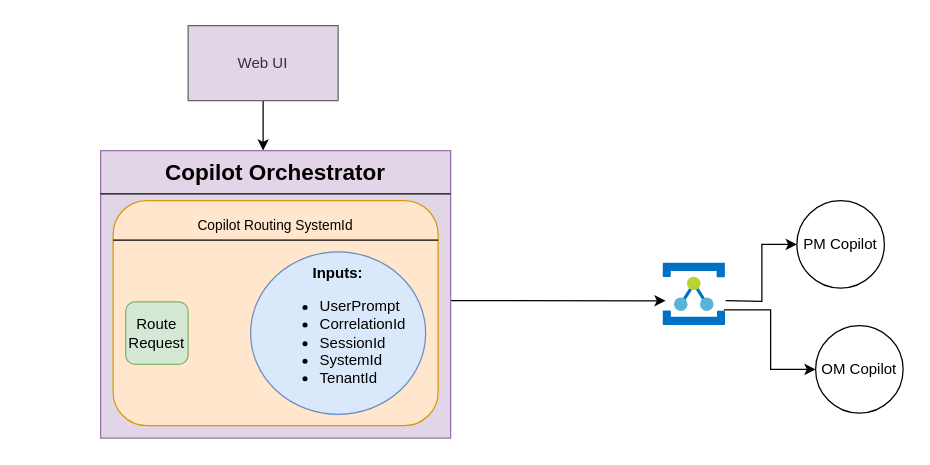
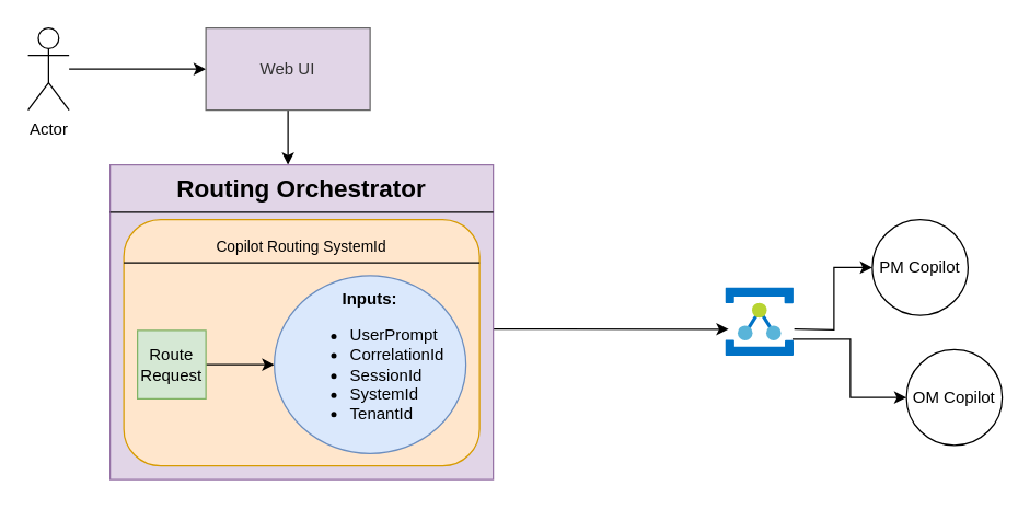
  <mxCell id="0" />
  <mxCell id="1" parent="0" />
+ <mxCell id="2" value="" style="edgeStyle=orthogonalEdgeStyle;rounded=0;orthogonalLoop=1;jettySize=auto;html=1;" edge="1" parent="1" source="3" target="5"><mxGeometry relative="1" as="geometry" /></mxCell>
+ <mxCell id="3" value="Actor" style="shape=umlActor;verticalLabelPosition=bottom;verticalAlign=top;html=1;outlineConnect=0;" vertex="1" parent="1"><mxGeometry x="20" y="20" width="30" height="60" as="geometry" /></mxCell>
  <mxCell id="4" value="" style="edgeStyle=orthogonalEdgeStyle;rounded=0;orthogonalLoop=1;jettySize=auto;html=1;" edge="1" parent="1" source="5" target="7"><mxGeometry relative="1" as="geometry"><Array as="points"><mxPoint x="210" y="90" /><mxPoint x="210" y="90" /></Array></mxGeometry></mxCell>
  <mxCell id="5" value="Web UI" style="rounded=0;whiteSpace=wrap;html=1;fillColor=#e1d5e7;fontColor=#333333;strokeColor=#666666;" vertex="1" parent="1"><mxGeometry x="150" y="20" width="120" height="60" as="geometry" /></mxCell>
  <mxCell id="6" style="edgeStyle=orthogonalEdgeStyle;rounded=0;orthogonalLoop=1;jettySize=auto;html=1;entryX=0.04;entryY=0.602;entryDx=0;entryDy=0;entryPerimeter=0;exitX=1;exitY=0.522;exitDx=0;exitDy=0;exitPerimeter=0;" edge="1" parent="1" source="7" target="16"><mxGeometry relative="1" as="geometry"><mxPoint x="500" y="235" as="targetPoint" /></mxGeometry></mxCell>
  <mxCell id="7" value="" style="rounded=0;whiteSpace=wrap;html=1;fillColor=#e1d5e7;strokeColor=#9673a6;" vertex="1" parent="1"><mxGeometry x="80" y="120" width="280" height="230" as="geometry" /></mxCell>
  <mxCell id="8" value="" style="endArrow=none;html=1;rounded=0;exitX=0;exitY=0.25;exitDx=0;exitDy=0;entryX=1;entryY=0.25;entryDx=0;entryDy=0;" edge="1" parent="1"><mxGeometry width="50" height="50" relative="1" as="geometry"><mxPoint x="80" y="154.5" as="sourcePoint" /><mxPoint x="360" y="154.5" as="targetPoint" /></mxGeometry></mxCell>
- <mxCell id="9" value="&lt;b&gt;&lt;font style=&quot;font-size: 18px;&quot;&gt;Copilot Orchestrator&lt;/font&gt;&lt;/b&gt;" style="text;html=1;align=center;verticalAlign=middle;whiteSpace=wrap;rounded=0;" vertex="1" parent="1"><mxGeometry x="80" y="123" width="280" height="30" as="geometry" /></mxCell>
+ <mxCell id="9" value="&lt;b&gt;&lt;font style=&quot;font-size: 18px;&quot;&gt;Routing Orchestrator&lt;/font&gt;&lt;/b&gt;" style="text;html=1;align=center;verticalAlign=middle;whiteSpace=wrap;rounded=0;" vertex="1" parent="1"><mxGeometry x="80" y="123" width="280" height="30" as="geometry" /></mxCell>
  <mxCell id="10" value="" style="rounded=1;whiteSpace=wrap;html=1;fillColor=#ffe6cc;strokeColor=#d79b00;" vertex="1" parent="1"><mxGeometry x="90" y="160" width="260" height="180" as="geometry" /></mxCell>
  <mxCell id="11" value="" style="endArrow=none;html=1;rounded=0;exitX=0;exitY=0.25;exitDx=0;exitDy=0;entryX=1;entryY=0.25;entryDx=0;entryDy=0;" edge="1" parent="1"><mxGeometry width="50" height="50" relative="1" as="geometry"><mxPoint x="90" y="191.5" as="sourcePoint" /><mxPoint x="350" y="191.5" as="targetPoint" /></mxGeometry></mxCell>
  <mxCell id="12" value="&lt;span&gt;&lt;font&gt;Copilot Routing SystemId&lt;/font&gt;&lt;/span&gt;" style="text;html=1;align=center;verticalAlign=middle;whiteSpace=wrap;rounded=0;fontStyle=0;fontSize=11;" vertex="1" parent="1"><mxGeometry x="80" y="170" width="280" height="20" as="geometry" /></mxCell>
- <mxCell id="14" value="Route Request" style="whiteSpace=wrap;html=1;aspect=fixed;fillColor=#d5e8d4;strokeColor=#82b366;rounded=1;" vertex="1" parent="1"><mxGeometry x="100" y="241" width="50" height="50" as="geometry" /></mxCell>
+ <mxCell id="13" value="" style="edgeStyle=orthogonalEdgeStyle;rounded=0;orthogonalLoop=1;jettySize=auto;html=1;exitX=1;exitY=0.5;exitDx=0;exitDy=0;" edge="1" parent="1" source="14" target="15"><mxGeometry relative="1" as="geometry" /></mxCell>
+ <mxCell id="14" value="Route Request" style="whiteSpace=wrap;html=1;aspect=fixed;fillColor=#d5e8d4;strokeColor=#82b366;" vertex="1" parent="1"><mxGeometry x="100" y="241" width="50" height="50" as="geometry" /></mxCell>
  <mxCell id="15" value="&lt;b&gt;Inputs:&lt;/b&gt;&lt;br&gt;&lt;div style=&quot;&quot;&gt;&lt;ul&gt;&lt;li style=&quot;text-align: left;&quot;&gt;&lt;span style=&quot;background-color: transparent; color: light-dark(rgb(0, 0, 0), rgb(255, 255, 255));&quot;&gt;UserPrompt&lt;/span&gt;&lt;/li&gt;&lt;li style=&quot;text-align: left;&quot;&gt;&lt;span style=&quot;background-color: transparent; color: light-dark(rgb(0, 0, 0), rgb(255, 255, 255));&quot;&gt;CorrelationId&lt;/span&gt;&lt;/li&gt;&lt;li style=&quot;text-align: left;&quot;&gt;&lt;span style=&quot;background-color: transparent; color: light-dark(rgb(0, 0, 0), rgb(255, 255, 255));&quot;&gt;SessionId&lt;/span&gt;&lt;/li&gt;&lt;li style=&quot;text-align: left;&quot;&gt;&lt;span style=&quot;background-color: transparent; color: light-dark(rgb(0, 0, 0), rgb(255, 255, 255));&quot;&gt;SystemId&lt;/span&gt;&lt;/li&gt;&lt;li style=&quot;text-align: left;&quot;&gt;&lt;span style=&quot;background-color: transparent; color: light-dark(rgb(0, 0, 0), rgb(255, 255, 255));&quot;&gt;TenantId&lt;/span&gt;&lt;/li&gt;&lt;/ul&gt;&lt;/div&gt;" style="ellipse;whiteSpace=wrap;html=1;fillColor=#dae8fc;strokeColor=#6c8ebf;" vertex="1" parent="1"><mxGeometry x="200" y="201" width="140" height="130" as="geometry" /></mxCell>
  <mxCell id="16" value="" style="sketch=0;aspect=fixed;html=1;align=center;fontSize=12;image=img/lib/mscae/Service_Bus_Relay.svg;shape=image;labelBackgroundColor=default;verticalAlign=top;verticalLabelPosition=bottom;points=[];" vertex="1" parent="1"><mxGeometry x="530" y="210" width="50" height="50" as="geometry" /></mxCell>
  <mxCell id="17" value="PM Copilot" style="ellipse;whiteSpace=wrap;html=1;aspect=fixed;" vertex="1" parent="1"><mxGeometry x="637" y="160" width="70" height="70" as="geometry" /></mxCell>
- <mxCell id="18" value="OM Copilot" style="ellipse;whiteSpace=wrap;html=1;aspect=fixed;" vertex="1" parent="1"><mxGeometry x="652" y="260" width="70" height="70" as="geometry" /></mxCell>
+ <mxCell id="18" value="OM Copilot" style="ellipse;whiteSpace=wrap;html=1;aspect=fixed;" vertex="1" parent="1"><mxGeometry x="662" y="255" width="70" height="70" as="geometry" /></mxCell>
  <mxCell id="19" style="edgeStyle=orthogonalEdgeStyle;rounded=0;orthogonalLoop=1;jettySize=auto;html=1;entryX=0;entryY=0.5;entryDx=0;entryDy=0;exitX=0.973;exitY=0.747;exitDx=0;exitDy=0;exitPerimeter=0;" edge="1" parent="1" source="16" target="18"><mxGeometry relative="1" as="geometry"><mxPoint x="592" y="245" as="sourcePoint" /><mxPoint x="655" y="165" as="targetPoint" /></mxGeometry></mxCell>
  <mxCell id="20" style="edgeStyle=orthogonalEdgeStyle;rounded=0;orthogonalLoop=1;jettySize=auto;html=1;entryX=0;entryY=0.5;entryDx=0;entryDy=0;exitX=0.973;exitY=0.747;exitDx=0;exitDy=0;exitPerimeter=0;" edge="1" parent="1" target="17"><mxGeometry relative="1" as="geometry"><mxPoint x="580" y="240" as="sourcePoint" /><mxPoint x="653" y="288" as="targetPoint" /></mxGeometry></mxCell>
